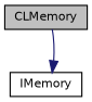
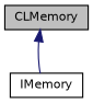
  digraph {
    node [color=black fontname=Helvetica fontsize=10 shape=record style=filled]
    n1 [fillcolor=grey75 fontcolor=black height=0.2 label=CLMemory width=0.4]
    n2 [fillcolor=white height=0.2 label=IMemory width=0.4]
-   n2 -> n1 [color=midnightblue dir=back fontname=Helvetica fontsize=10 labelfontname=Helvetica labelfontsize=10 style=solid]
+   n1 -> n2 [color=midnightblue dir=back fontname=Helvetica fontsize=10 labelfontname=Helvetica labelfontsize=10 style=solid]
  }
